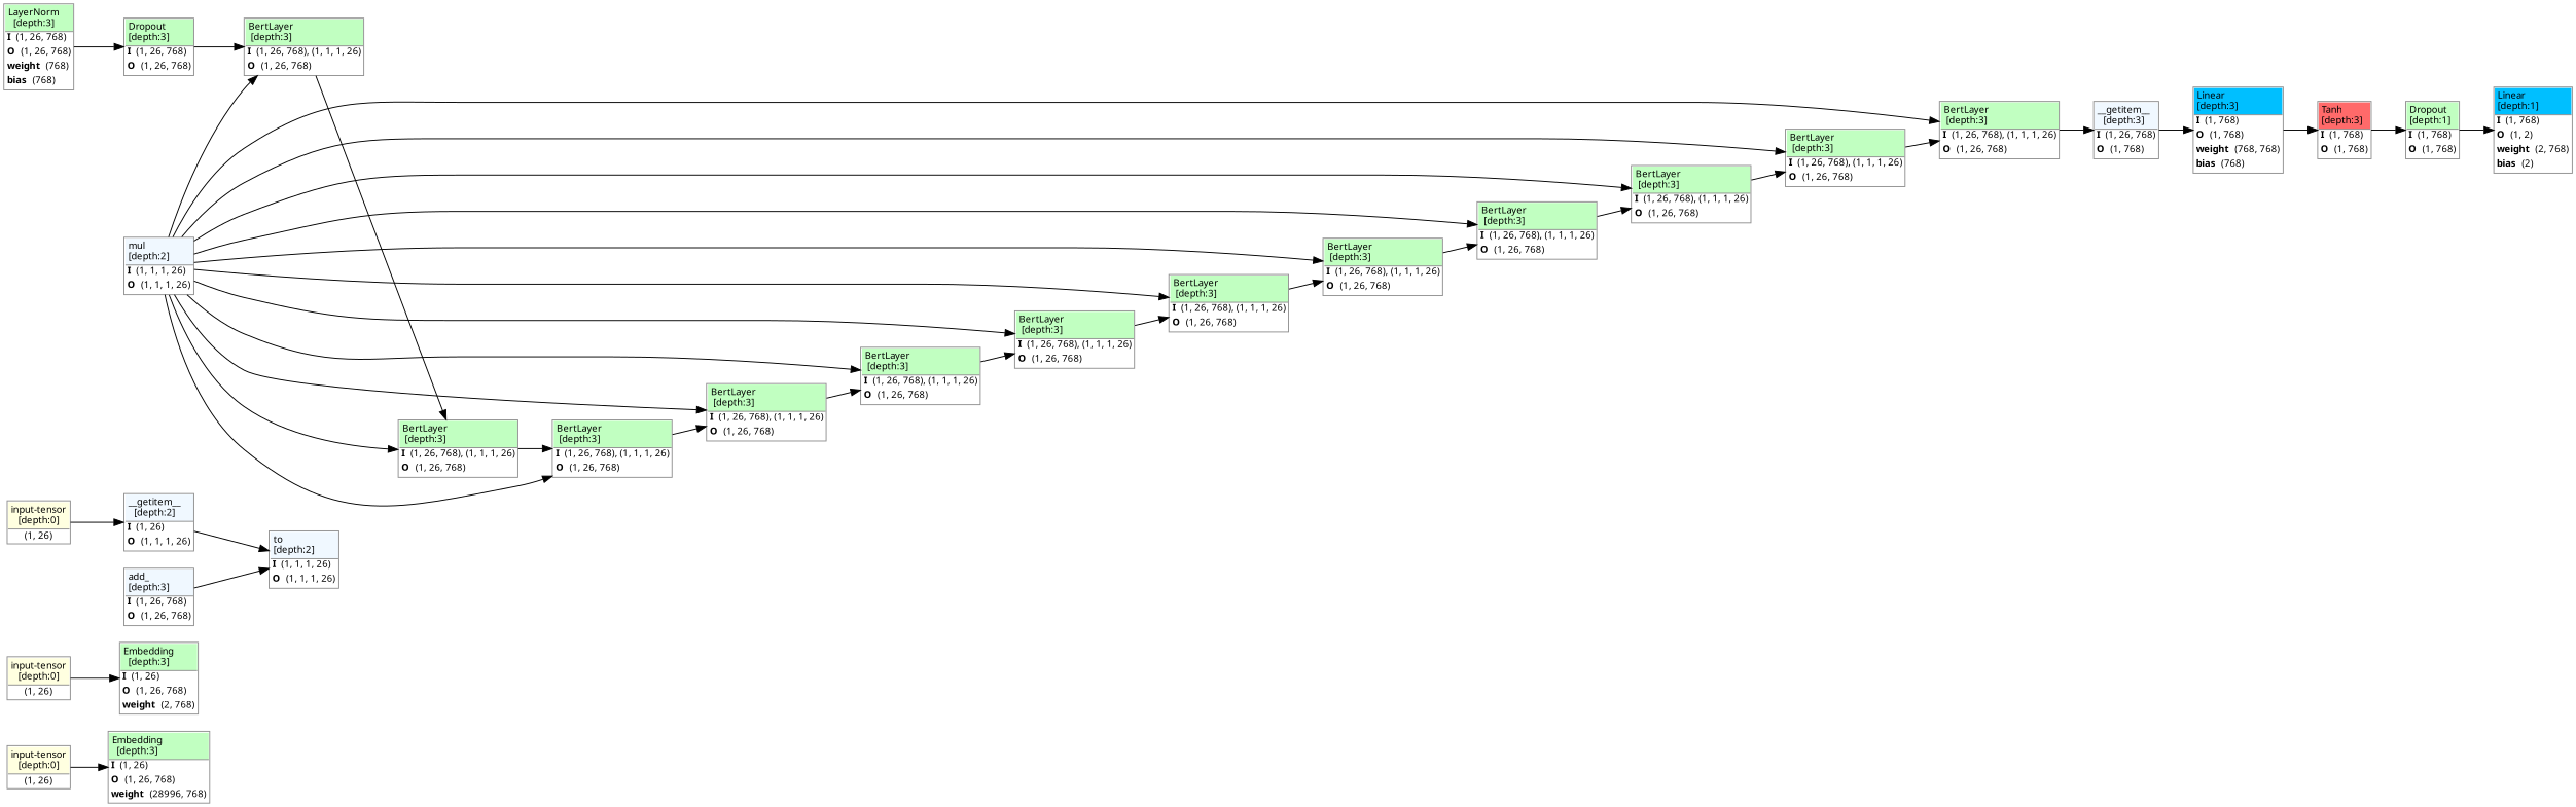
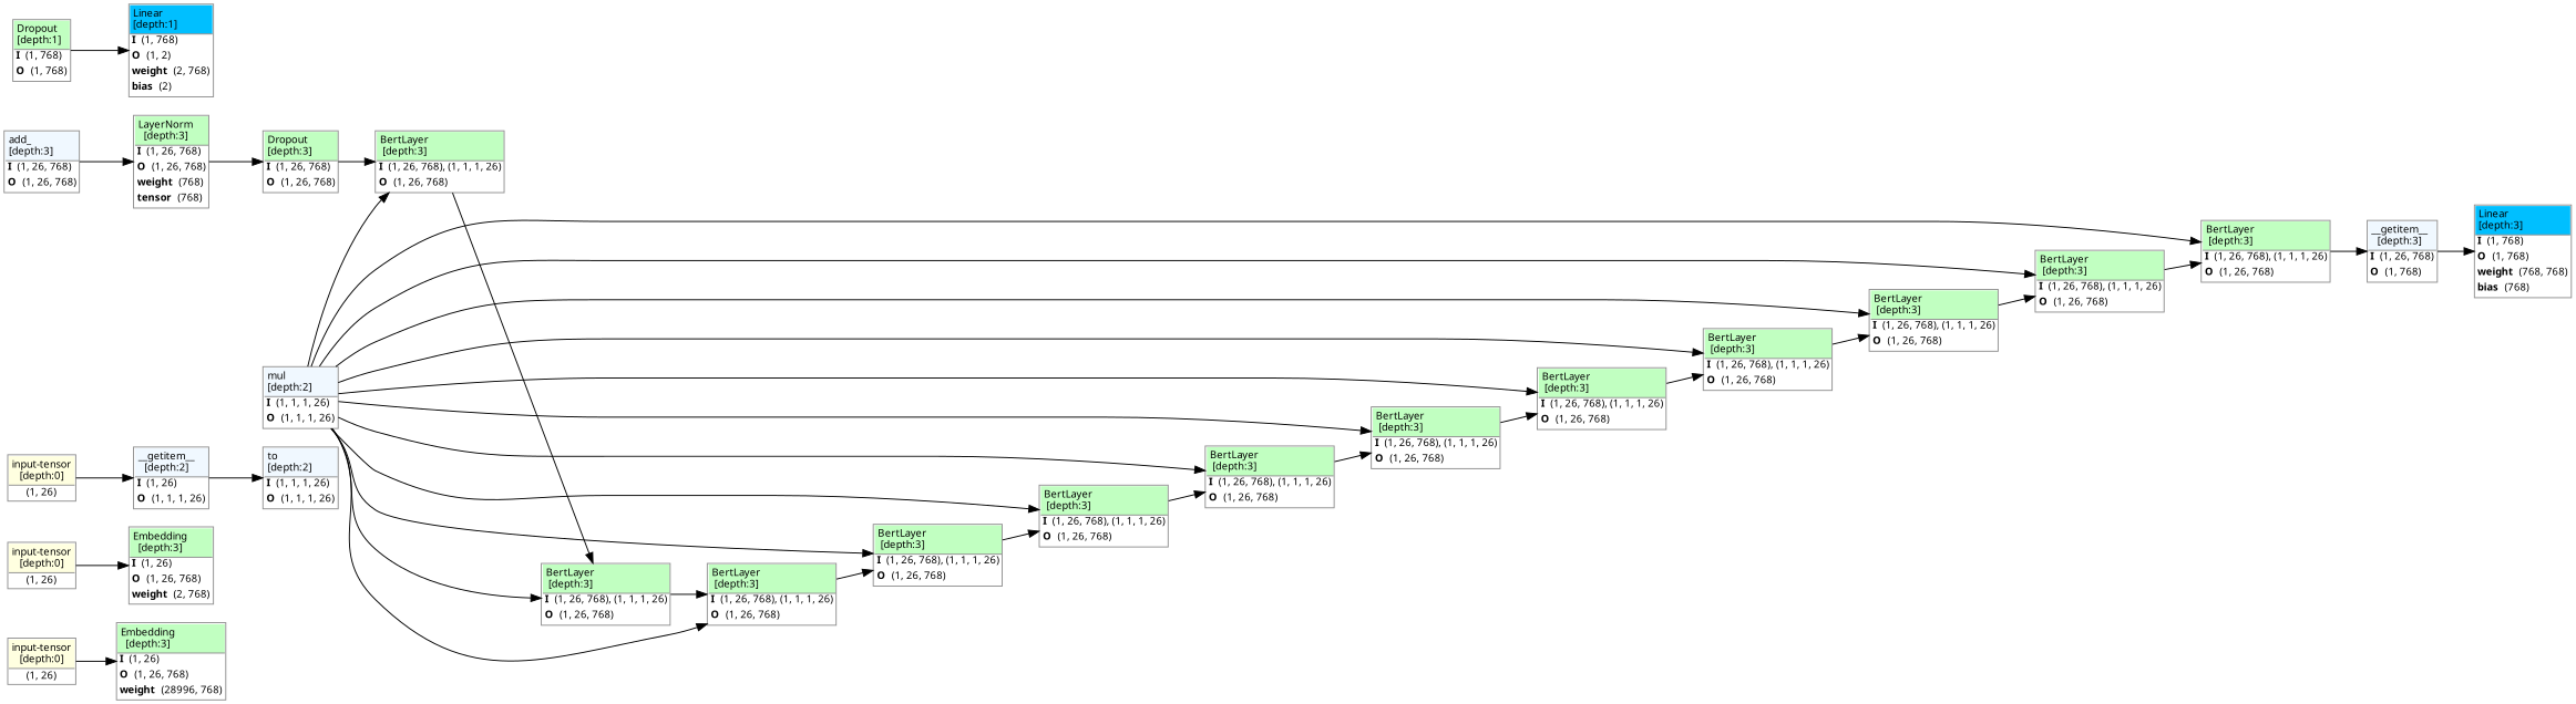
  strict digraph {
    ordering=in
    rankdir=LR
    node [align=left color="#909090" fillcolor="#ffffff90" fontname="Linux libertine" fontsize=10 margin=0 ranksep=0.1 shape=plaintext style=filled]
    edge [fontsize=10]
    n1 [height=0.2 label=<                     <TABLE BORDER="1" CELLBORDER="0"                     CELLSPACING="0" CELLPADDING="2">                         <TR>                             <TD BGCOLOR="lightyellow" ALIGN="LEFT"                             BORDER="1" SIDES="B"                             >input-tensor<BR ALIGN="LEFT"/>[depth:0]</TD>                         </TR>                         <TR>                             <TD>(1, 26)</TD>                         </TR>                                              </TABLE>>]
    n2 [height=0.2 label=<                     <TABLE BORDER="1" CELLBORDER="0"                     CELLSPACING="0" CELLPADDING="2">                         <TR>                             <TD BGCOLOR="darkseagreen1" ALIGN="LEFT"                             BORDER="1" SIDES="B"                             >Embedding<BR ALIGN="LEFT"/>[depth:3]</TD>                         </TR>                         <TR>                             <TD ALIGN="LEFT"><B>I</B> (1, 26)</TD>                         </TR>                         <TR>                             <TD ALIGN="LEFT"><B>O</B> (1, 26, 768)</TD>                         </TR>                                         <TR>                     <TD ALIGN="LEFT"><B>weight</B> (28996, 768)</TD>                 </TR>                     </TABLE>>]
    n3 [height=0.2 label=<                     <TABLE BORDER="1" CELLBORDER="0"                     CELLSPACING="0" CELLPADDING="2">                         <TR>                             <TD BGCOLOR="lightyellow" ALIGN="LEFT"                             BORDER="1" SIDES="B"                             >input-tensor<BR ALIGN="LEFT"/>[depth:0]</TD>                         </TR>                         <TR>                             <TD>(1, 26)</TD>                         </TR>                                              </TABLE>>]
    n4 [height=0.2 label=<                     <TABLE BORDER="1" CELLBORDER="0"                     CELLSPACING="0" CELLPADDING="2">                         <TR>                             <TD BGCOLOR="darkseagreen1" ALIGN="LEFT"                             BORDER="1" SIDES="B"                             >Embedding<BR ALIGN="LEFT"/>[depth:3]</TD>                         </TR>                         <TR>                             <TD ALIGN="LEFT"><B>I</B> (1, 26)</TD>                         </TR>                         <TR>                             <TD ALIGN="LEFT"><B>O</B> (1, 26, 768)</TD>                         </TR>                                         <TR>                     <TD ALIGN="LEFT"><B>weight</B> (2, 768)</TD>                 </TR>                     </TABLE>>]
    n5 [height=0.2 label=<                     <TABLE BORDER="1" CELLBORDER="0"                     CELLSPACING="0" CELLPADDING="2">                         <TR>                             <TD BGCOLOR="lightyellow" ALIGN="LEFT"                             BORDER="1" SIDES="B"                             >input-tensor<BR ALIGN="LEFT"/>[depth:0]</TD>                         </TR>                         <TR>                             <TD>(1, 26)</TD>                         </TR>                                              </TABLE>>]
    n6 [height=0.2 label=<                     <TABLE BORDER="1" CELLBORDER="0"                     CELLSPACING="0" CELLPADDING="2">                         <TR>                             <TD BGCOLOR="aliceblue" ALIGN="LEFT"                             BORDER="1" SIDES="B"                             >__getitem__<BR ALIGN="LEFT"/>[depth:2]</TD>                         </TR>                         <TR>                             <TD ALIGN="LEFT"><B>I</B> (1, 26)</TD>                         </TR>                         <TR>                             <TD ALIGN="LEFT"><B>O</B> (1, 1, 1, 26)</TD>                         </TR>                                              </TABLE>>]
    n7 [height=0.2 label=<                     <TABLE BORDER="1" CELLBORDER="0"                     CELLSPACING="0" CELLPADDING="2">                         <TR>                             <TD BGCOLOR="aliceblue" ALIGN="LEFT"                             BORDER="1" SIDES="B"                             >to<BR ALIGN="LEFT"/>[depth:2]</TD>                         </TR>                         <TR>                             <TD ALIGN="LEFT"><B>I</B> (1, 1, 1, 26)</TD>                         </TR>                         <TR>                             <TD ALIGN="LEFT"><B>O</B> (1, 1, 1, 26)</TD>                         </TR>                                              </TABLE>>]
    n8 [height=0.2 label=<                     <TABLE BORDER="1" CELLBORDER="0"                     CELLSPACING="0" CELLPADDING="2">                         <TR>                             <TD BGCOLOR="aliceblue" ALIGN="LEFT"                             BORDER="1" SIDES="B"                             >add_<BR ALIGN="LEFT"/>[depth:3]</TD>                         </TR>                         <TR>                             <TD ALIGN="LEFT"><B>I</B> (1, 26, 768)</TD>                         </TR>                         <TR>                             <TD ALIGN="LEFT"><B>O</B> (1, 26, 768)</TD>                         </TR>                                              </TABLE>>]
-   n9 [height=0.2 label=<                     <TABLE BORDER="1" CELLBORDER="0"                     CELLSPACING="0" CELLPADDING="2">                         <TR>                             <TD BGCOLOR="darkseagreen1" ALIGN="LEFT"                             BORDER="1" SIDES="B"                             >LayerNorm<BR ALIGN="LEFT"/>[depth:3]</TD>                         </TR>                         <TR>                             <TD ALIGN="LEFT"><B>I</B> (1, 26, 768)</TD>                         </TR>                         <TR>                             <TD ALIGN="LEFT"><B>O</B> (1, 26, 768)</TD>                         </TR>                                         <TR>                     <TD ALIGN="LEFT"><B>weight</B> (768)</TD>                 </TR>                 <TR>                     <TD ALIGN="LEFT"><B>bias</B> (768)</TD>                 </TR>                     </TABLE>>]
+   n9 [height=0.2 label=<                     <TABLE BORDER="1" CELLBORDER="0"                     CELLSPACING="0" CELLPADDING="2">                         <TR>                             <TD BGCOLOR="darkseagreen1" ALIGN="LEFT"                             BORDER="1" SIDES="B"                             >LayerNorm<BR ALIGN="LEFT"/>[depth:3]</TD>                         </TR>                         <TR>                             <TD ALIGN="LEFT"><B>I</B> (1, 26, 768)</TD>                         </TR>                         <TR>                             <TD ALIGN="LEFT"><B>O</B> (1, 26, 768)</TD>                         </TR>                                         <TR>                     <TD ALIGN="LEFT"><B>weight</B> (768)</TD>                 </TR>                 <TR>                     <TD ALIGN="LEFT"><B>tensor</B> (768)</TD>                 </TR>                     </TABLE>>]
    n10 [height=0.2 label=<                     <TABLE BORDER="1" CELLBORDER="0"                     CELLSPACING="0" CELLPADDING="2">                         <TR>                             <TD BGCOLOR="darkseagreen1" ALIGN="LEFT"                             BORDER="1" SIDES="B"                             >Dropout<BR ALIGN="LEFT"/>[depth:3]</TD>                         </TR>                         <TR>                             <TD ALIGN="LEFT"><B>I</B> (1, 26, 768)</TD>                         </TR>                         <TR>                             <TD ALIGN="LEFT"><B>O</B> (1, 26, 768)</TD>                         </TR>                                              </TABLE>>]
    n11 [height=0.2 label=<                     <TABLE BORDER="1" CELLBORDER="0"                     CELLSPACING="0" CELLPADDING="2">                         <TR>                             <TD BGCOLOR="darkseagreen1" ALIGN="LEFT"                             BORDER="1" SIDES="B"                             >BertLayer<BR ALIGN="LEFT"/>[depth:3]</TD>                         </TR>                         <TR>                             <TD ALIGN="LEFT"><B>I</B> (1, 26, 768), (1, 1, 1, 26)</TD>                         </TR>                         <TR>                             <TD ALIGN="LEFT"><B>O</B> (1, 26, 768)</TD>                         </TR>                                              </TABLE>>]
    n12 [height=0.2 label=<                     <TABLE BORDER="1" CELLBORDER="0"                     CELLSPACING="0" CELLPADDING="2">                         <TR>                             <TD BGCOLOR="darkseagreen1" ALIGN="LEFT"                             BORDER="1" SIDES="B"                             >BertLayer<BR ALIGN="LEFT"/>[depth:3]</TD>                         </TR>                         <TR>                             <TD ALIGN="LEFT"><B>I</B> (1, 26, 768), (1, 1, 1, 26)</TD>                         </TR>                         <TR>                             <TD ALIGN="LEFT"><B>O</B> (1, 26, 768)</TD>                         </TR>                                              </TABLE>>]
    n13 [height=0.2 label=<                     <TABLE BORDER="1" CELLBORDER="0"                     CELLSPACING="0" CELLPADDING="2">                         <TR>                             <TD BGCOLOR="aliceblue" ALIGN="LEFT"                             BORDER="1" SIDES="B"                             >mul<BR ALIGN="LEFT"/>[depth:2]</TD>                         </TR>                         <TR>                             <TD ALIGN="LEFT"><B>I</B> (1, 1, 1, 26)</TD>                         </TR>                         <TR>                             <TD ALIGN="LEFT"><B>O</B> (1, 1, 1, 26)</TD>                         </TR>                                              </TABLE>>]
    n14 [height=0.2 label=<                     <TABLE BORDER="1" CELLBORDER="0"                     CELLSPACING="0" CELLPADDING="2">                         <TR>                             <TD BGCOLOR="darkseagreen1" ALIGN="LEFT"                             BORDER="1" SIDES="B"                             >BertLayer<BR ALIGN="LEFT"/>[depth:3]</TD>                         </TR>                         <TR>                             <TD ALIGN="LEFT"><B>I</B> (1, 26, 768), (1, 1, 1, 26)</TD>                         </TR>                         <TR>                             <TD ALIGN="LEFT"><B>O</B> (1, 26, 768)</TD>                         </TR>                                              </TABLE>>]
    n15 [height=0.2 label=<                     <TABLE BORDER="1" CELLBORDER="0"                     CELLSPACING="0" CELLPADDING="2">                         <TR>                             <TD BGCOLOR="darkseagreen1" ALIGN="LEFT"                             BORDER="1" SIDES="B"                             >BertLayer<BR ALIGN="LEFT"/>[depth:3]</TD>                         </TR>                         <TR>                             <TD ALIGN="LEFT"><B>I</B> (1, 26, 768), (1, 1, 1, 26)</TD>                         </TR>                         <TR>                             <TD ALIGN="LEFT"><B>O</B> (1, 26, 768)</TD>                         </TR>                                              </TABLE>>]
    n16 [height=0.2 label=<                     <TABLE BORDER="1" CELLBORDER="0"                     CELLSPACING="0" CELLPADDING="2">                         <TR>                             <TD BGCOLOR="darkseagreen1" ALIGN="LEFT"                             BORDER="1" SIDES="B"                             >BertLayer<BR ALIGN="LEFT"/>[depth:3]</TD>                         </TR>                         <TR>                             <TD ALIGN="LEFT"><B>I</B> (1, 26, 768), (1, 1, 1, 26)</TD>                         </TR>                         <TR>                             <TD ALIGN="LEFT"><B>O</B> (1, 26, 768)</TD>                         </TR>                                              </TABLE>>]
    n17 [height=0.2 label=<                     <TABLE BORDER="1" CELLBORDER="0"                     CELLSPACING="0" CELLPADDING="2">                         <TR>                             <TD BGCOLOR="darkseagreen1" ALIGN="LEFT"                             BORDER="1" SIDES="B"                             >BertLayer<BR ALIGN="LEFT"/>[depth:3]</TD>                         </TR>                         <TR>                             <TD ALIGN="LEFT"><B>I</B> (1, 26, 768), (1, 1, 1, 26)</TD>                         </TR>                         <TR>                             <TD ALIGN="LEFT"><B>O</B> (1, 26, 768)</TD>                         </TR>                                              </TABLE>>]
    n18 [height=0.2 label=<                     <TABLE BORDER="1" CELLBORDER="0"                     CELLSPACING="0" CELLPADDING="2">                         <TR>                             <TD BGCOLOR="darkseagreen1" ALIGN="LEFT"                             BORDER="1" SIDES="B"                             >BertLayer<BR ALIGN="LEFT"/>[depth:3]</TD>                         </TR>                         <TR>                             <TD ALIGN="LEFT"><B>I</B> (1, 26, 768), (1, 1, 1, 26)</TD>                         </TR>                         <TR>                             <TD ALIGN="LEFT"><B>O</B> (1, 26, 768)</TD>                         </TR>                                              </TABLE>>]
    n19 [height=0.2 label=<                     <TABLE BORDER="1" CELLBORDER="0"                     CELLSPACING="0" CELLPADDING="2">                         <TR>                             <TD BGCOLOR="darkseagreen1" ALIGN="LEFT"                             BORDER="1" SIDES="B"                             >BertLayer<BR ALIGN="LEFT"/>[depth:3]</TD>                         </TR>                         <TR>                             <TD ALIGN="LEFT"><B>I</B> (1, 26, 768), (1, 1, 1, 26)</TD>                         </TR>                         <TR>                             <TD ALIGN="LEFT"><B>O</B> (1, 26, 768)</TD>                         </TR>                                              </TABLE>>]
    n20 [height=0.2 label=<                     <TABLE BORDER="1" CELLBORDER="0"                     CELLSPACING="0" CELLPADDING="2">                         <TR>                             <TD BGCOLOR="darkseagreen1" ALIGN="LEFT"                             BORDER="1" SIDES="B"                             >BertLayer<BR ALIGN="LEFT"/>[depth:3]</TD>                         </TR>                         <TR>                             <TD ALIGN="LEFT"><B>I</B> (1, 26, 768), (1, 1, 1, 26)</TD>                         </TR>                         <TR>                             <TD ALIGN="LEFT"><B>O</B> (1, 26, 768)</TD>                         </TR>                                              </TABLE>>]
    n21 [height=0.2 label=<                     <TABLE BORDER="1" CELLBORDER="0"                     CELLSPACING="0" CELLPADDING="2">                         <TR>                             <TD BGCOLOR="darkseagreen1" ALIGN="LEFT"                             BORDER="1" SIDES="B"                             >BertLayer<BR ALIGN="LEFT"/>[depth:3]</TD>                         </TR>                         <TR>                             <TD ALIGN="LEFT"><B>I</B> (1, 26, 768), (1, 1, 1, 26)</TD>                         </TR>                         <TR>                             <TD ALIGN="LEFT"><B>O</B> (1, 26, 768)</TD>                         </TR>                                              </TABLE>>]
    n22 [height=0.2 label=<                     <TABLE BORDER="1" CELLBORDER="0"                     CELLSPACING="0" CELLPADDING="2">                         <TR>                             <TD BGCOLOR="darkseagreen1" ALIGN="LEFT"                             BORDER="1" SIDES="B"                             >BertLayer<BR ALIGN="LEFT"/>[depth:3]</TD>                         </TR>                         <TR>                             <TD ALIGN="LEFT"><B>I</B> (1, 26, 768), (1, 1, 1, 26)</TD>                         </TR>                         <TR>                             <TD ALIGN="LEFT"><B>O</B> (1, 26, 768)</TD>                         </TR>                                              </TABLE>>]
    n23 [height=0.2 label=<                     <TABLE BORDER="1" CELLBORDER="0"                     CELLSPACING="0" CELLPADDING="2">                         <TR>                             <TD BGCOLOR="darkseagreen1" ALIGN="LEFT"                             BORDER="1" SIDES="B"                             >BertLayer<BR ALIGN="LEFT"/>[depth:3]</TD>                         </TR>                         <TR>                             <TD ALIGN="LEFT"><B>I</B> (1, 26, 768), (1, 1, 1, 26)</TD>                         </TR>                         <TR>                             <TD ALIGN="LEFT"><B>O</B> (1, 26, 768)</TD>                         </TR>                                              </TABLE>>]
    n24 [height=0.2 label=<                     <TABLE BORDER="1" CELLBORDER="0"                     CELLSPACING="0" CELLPADDING="2">                         <TR>                             <TD BGCOLOR="aliceblue" ALIGN="LEFT"                             BORDER="1" SIDES="B"                             >__getitem__<BR ALIGN="LEFT"/>[depth:3]</TD>                         </TR>                         <TR>                             <TD ALIGN="LEFT"><B>I</B> (1, 26, 768)</TD>                         </TR>                         <TR>                             <TD ALIGN="LEFT"><B>O</B> (1, 768)</TD>                         </TR>                                              </TABLE>>]
    n25 [height=0.2 label=<                     <TABLE BORDER="1" CELLBORDER="0"                     CELLSPACING="0" CELLPADDING="2">                         <TR>                             <TD BGCOLOR="deepskyblue1" ALIGN="LEFT"                             BORDER="1" SIDES="B"                             >Linear<BR ALIGN="LEFT"/>[depth:3]</TD>                         </TR>                         <TR>                             <TD ALIGN="LEFT"><B>I</B> (1, 768)</TD>                         </TR>                         <TR>                             <TD ALIGN="LEFT"><B>O</B> (1, 768)</TD>                         </TR>                                         <TR>                     <TD ALIGN="LEFT"><B>weight</B> (768, 768)</TD>                 </TR>                 <TR>                     <TD ALIGN="LEFT"><B>bias</B> (768)</TD>                 </TR>                     </TABLE>>]
-   n26 [height=0.2 label=<                     <TABLE BORDER="1" CELLBORDER="0"                     CELLSPACING="0" CELLPADDING="2">                         <TR>                             <TD BGCOLOR="indianred1" ALIGN="LEFT"                             BORDER="1" SIDES="B"                             >Tanh<BR ALIGN="LEFT"/>[depth:3]</TD>                         </TR>                         <TR>                             <TD ALIGN="LEFT"><B>I</B> (1, 768)</TD>                         </TR>                         <TR>                             <TD ALIGN="LEFT"><B>O</B> (1, 768)</TD>                         </TR>                                              </TABLE>>]
    n27 [height=0.2 label=<                     <TABLE BORDER="1" CELLBORDER="0"                     CELLSPACING="0" CELLPADDING="2">                         <TR>                             <TD BGCOLOR="darkseagreen1" ALIGN="LEFT"                             BORDER="1" SIDES="B"                             >Dropout<BR ALIGN="LEFT"/>[depth:1]</TD>                         </TR>                         <TR>                             <TD ALIGN="LEFT"><B>I</B> (1, 768)</TD>                         </TR>                         <TR>                             <TD ALIGN="LEFT"><B>O</B> (1, 768)</TD>                         </TR>                                              </TABLE>>]
    n28 [height=0.2 label=<                     <TABLE BORDER="1" CELLBORDER="0"                     CELLSPACING="0" CELLPADDING="2">                         <TR>                             <TD BGCOLOR="deepskyblue1" ALIGN="LEFT"                             BORDER="1" SIDES="B"                             >Linear<BR ALIGN="LEFT"/>[depth:1]</TD>                         </TR>                         <TR>                             <TD ALIGN="LEFT"><B>I</B> (1, 768)</TD>                         </TR>                         <TR>                             <TD ALIGN="LEFT"><B>O</B> (1, 2)</TD>                         </TR>                                         <TR>                     <TD ALIGN="LEFT"><B>weight</B> (2, 768)</TD>                 </TR>                 <TR>                     <TD ALIGN="LEFT"><B>bias</B> (2)</TD>                 </TR>                     </TABLE>>]
    n1 -> n2
    n3 -> n4
    n5 -> n6
    n6 -> n7
-   n8 -> n7
+   n8 -> n9
    n9 -> n10
    n10 -> n11
    n11 -> n12
    n12 -> n14
    n13 -> n11
    n13 -> n12
    n13 -> n14
    n13 -> n15
    n13 -> n16
    n13 -> n17
    n13 -> n18
    n13 -> n19
    n13 -> n20
    n13 -> n21
    n13 -> n22
    n13 -> n23
    n14 -> n15
    n15 -> n16
    n16 -> n17
    n17 -> n18
    n18 -> n19
    n19 -> n20
    n20 -> n21
    n21 -> n22
    n22 -> n23
    n23 -> n24
    n24 -> n25
-   n25 -> n26
-   n26 -> n27
    n27 -> n28
  }
